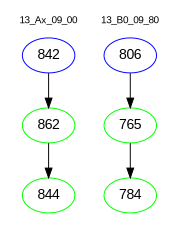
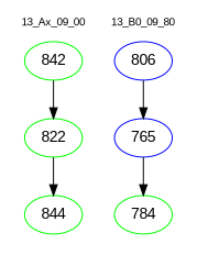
  digraph {
    fontname="Liberation Sans"
    node [color=green fontname="Liberation Sans"]
    edge [color=black fontname="Liberation Sans"]
-   n1 [color=blue label=842]
-   n2 [label=862]
+   n1 [label=842]
+   n2 [label=822]
    n3 [label=844]
    n4 [color=blue label=806]
-   n5 [label=765]
+   n5 [color=blue label=765]
    n6 [label=784]
    subgraph cluster_1 {
      color=white
      fontsize=10
      label="13_Ax_09_00"
      n1
      n2
      n3
    }
    subgraph cluster_2 {
      color=white
      fontsize=10
      label="13_B0_09_80"
      n4
      n5
      n6
    }
    n1 -> n2
    n2 -> n3
    n4 -> n5
    n5 -> n6
  }
